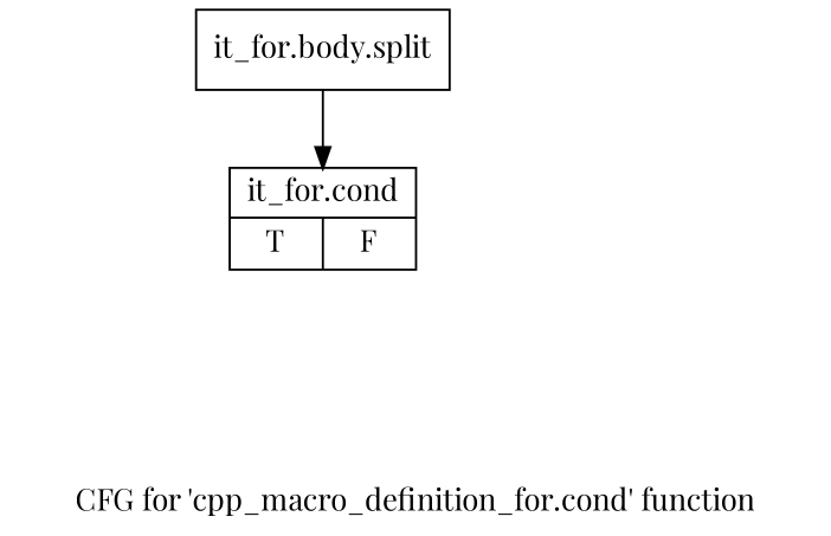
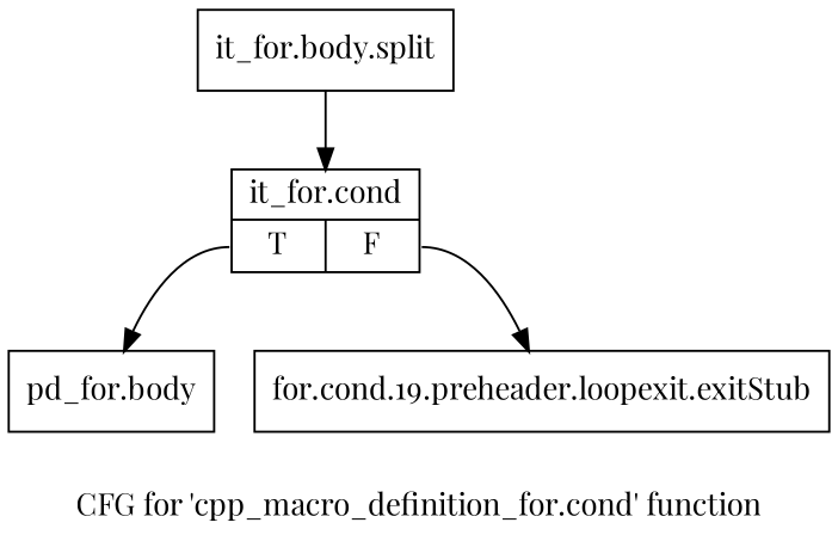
  digraph {
    fontname="Playfair Display"
    label="CFG for 'cpp_macro_definition_for.cond' function"
    node [fontname="Playfair Display" shape=record]
    edge [fontname="Playfair Display"]
    n1 [label="{it_for.cond|{<s0>T|<s1>F}}"]
+   n2 [label="{for.cond.19.preheader.loopexit.exitStub}"]
+   n3 [label="{pd_for.body}"]
    n4 [label="{it_for.body.split}"]
+   n1 -> n2 [tailport=s1]
+   n1 -> n3 [tailport=s0]
    n4 -> n1
  }
